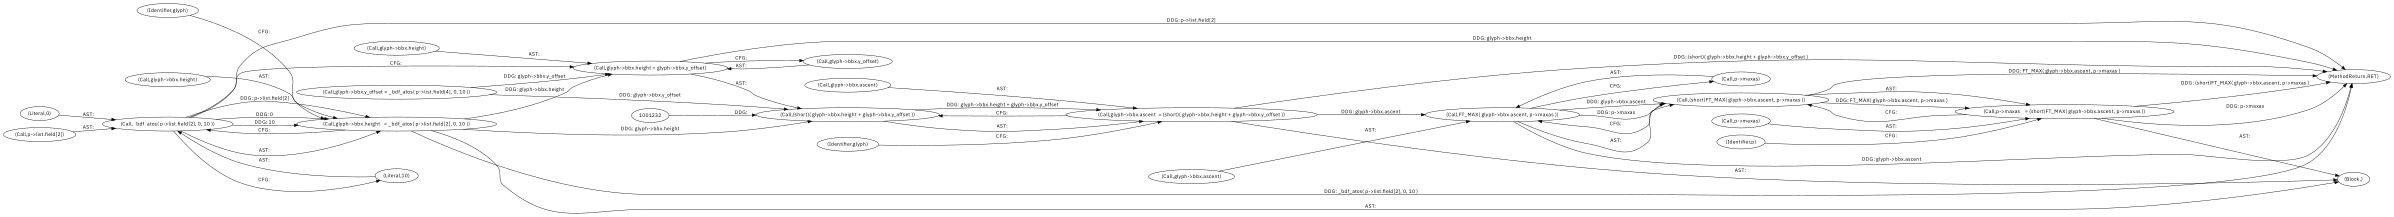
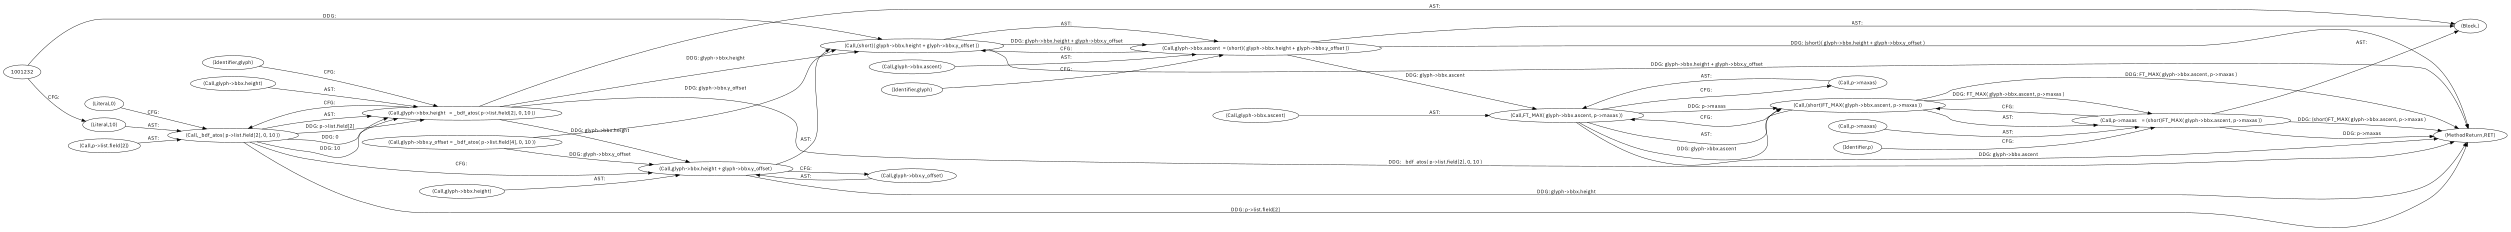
  digraph {
    fontname="IBM Plex Sans"
    rankdir=LR
    node [fontname="IBM Plex Sans"]
    edge [fontname="IBM Plex Sans"]
    n1 [label="(Call,_bdf_atos( p->list.field[2], 0, 10 ))"]
    n2 [label="(Call,glyph->bbx.height   = _bdf_atos( p->list.field[2], 0, 10 ))"]
    n3 [label="(Literal,10)"]
    n4 [label="(MethodReturn,RET)"]
    n5 [label="(Call,glyph->bbx.height + glyph->bbx.y_offset)"]
    n6 [label="(Call,(short)( glyph->bbx.height + glyph->bbx.y_offset ))"]
    n7 [label="(Block,)"]
    n8 [label="(Call,glyph->bbx.ascent  = (short)( glyph->bbx.height + glyph->bbx.y_offset ))"]
    n9 [label="(Call,glyph->bbx.y_offset)"]
    n10 [label="(Call,FT_MAX( glyph->bbx.ascent, p->maxas ))"]
    n11 [label="(Call,(short)FT_MAX( glyph->bbx.ascent, p->maxas ))"]
    n12 [label="(Call,p->maxas)"]
    n13 [label="(Call,p->maxas    = (short)FT_MAX( glyph->bbx.ascent, p->maxas ))"]
    n14 [label="(Literal,0)"]
    n15 [label="(Call,p->list.field[2])"]
    n16 [label="(Call,glyph->bbx.height)"]
    n17 [label="(Call,glyph->bbx.ascent)"]
    n18 [label="(Call,p->maxas)"]
    n19 [label="(Identifier,glyph)"]
    n20 [label="(Identifier,glyph)"]
    n21 [label="(Call,glyph->bbx.height)"]
    n22 [label="(Call,glyph->bbx.ascent)"]
    n23 [label="(Identifier,p)"]
    n24 [label="(Call,glyph->bbx.y_offset = _bdf_atos( p->list.field[4], 0, 10 ))"]
    1001232
    n1 -> n2 [label="AST: "]
    n1 -> n2 [label="DDG: p->list.field[2]"]
    n1 -> n2 [label="DDG: 0"]
    n1 -> n2 [label="DDG: 10"]
-   n1 -> n3 [label="CFG: "]
+   1001232 -> n3 [label="CFG: "]
    n1 -> n4 [label="DDG: p->list.field[2]"]
    n1 -> n5 [label="CFG: "]
    n2 -> n1 [label="CFG: "]
    n2 -> n4 [label="DDG: _bdf_atos( p->list.field[2], 0, 10 )"]
    n2 -> n5 [label="DDG: glyph->bbx.height"]
    n2 -> n6 [label="DDG: glyph->bbx.height"]
    n2 -> n7 [label="AST: "]
    n3 -> n1 [label="AST: "]
    n5 -> n4 [label="DDG: glyph->bbx.height"]
    n5 -> n6 [label="AST: "]
    n5 -> n9 [label="CFG: "]
+   n6 -> n4 [label="DDG: glyph->bbx.height + glyph->bbx.y_offset"]
    n6 -> n8 [label="AST: "]
    n6 -> n8 [label="DDG: glyph->bbx.height + glyph->bbx.y_offset"]
    n8 -> n4 [label="DDG: (short)( glyph->bbx.height + glyph->bbx.y_offset )"]
    n8 -> n6 [label="CFG: "]
    n8 -> n7 [label="AST: "]
    n8 -> n10 [label="DDG: glyph->bbx.ascent"]
    n9 -> n5 [label="AST: "]
    n10 -> n4 [label="DDG: glyph->bbx.ascent"]
    n10 -> n11 [label="AST: "]
    n10 -> n11 [label="DDG: glyph->bbx.ascent"]
    n10 -> n11 [label="DDG: p->maxas"]
    n10 -> n12 [label="CFG: "]
    n11 -> n4 [label="DDG: FT_MAX( glyph->bbx.ascent, p->maxas )"]
    n11 -> n10 [label="CFG: "]
    n11 -> n13 [label="AST: "]
    n11 -> n13 [label="DDG: FT_MAX( glyph->bbx.ascent, p->maxas )"]
    n12 -> n10 [label="AST: "]
    n13 -> n4 [label="DDG: (short)FT_MAX( glyph->bbx.ascent, p->maxas )"]
    n13 -> n4 [label="DDG: p->maxas"]
    n13 -> n7 [label="AST: "]
    n13 -> n11 [label="CFG: "]
-   n14 -> n1 [label="AST: "]
+   n14 -> n1 [label="CFG: "]
    n15 -> n1 [label="AST: "]
    n16 -> n5 [label="AST: "]
    n17 -> n8 [label="AST: "]
    n18 -> n13 [label="AST: "]
    n19 -> n8 [label="CFG: "]
    n20 -> n2 [label="CFG: "]
    n21 -> n2 [label="AST: "]
    n22 -> n10 [label="AST: "]
    n23 -> n13 [label="CFG: "]
    n24 -> n5 [label="DDG: glyph->bbx.y_offset"]
    n24 -> n6 [label="DDG: glyph->bbx.y_offset"]
    1001232 -> n6 [label="DDG: "]
  }
